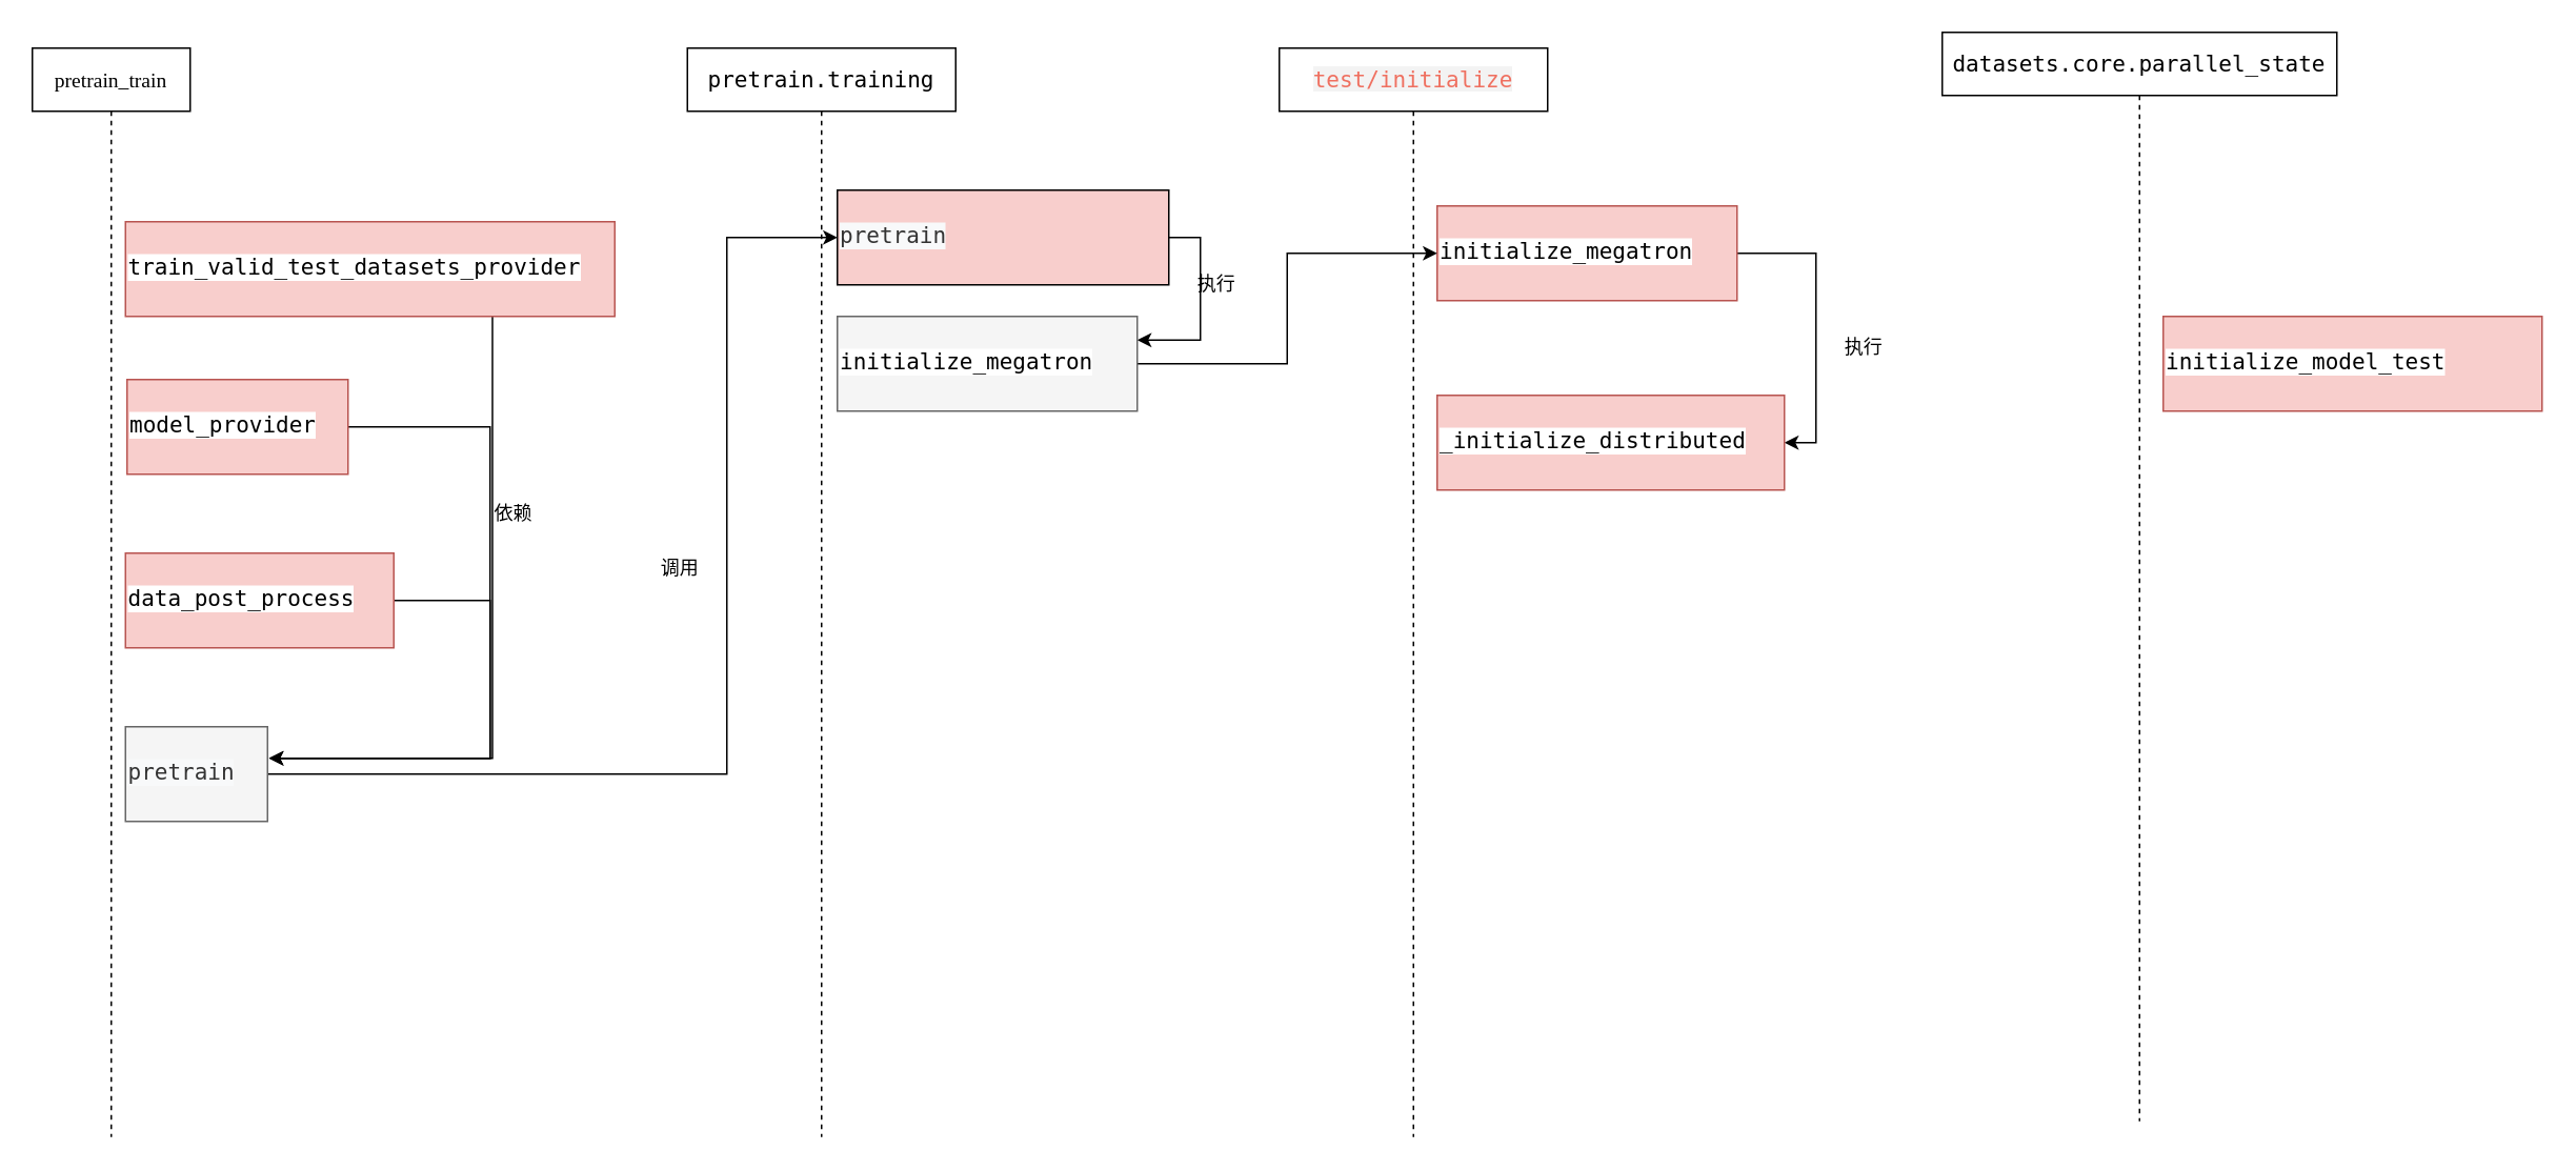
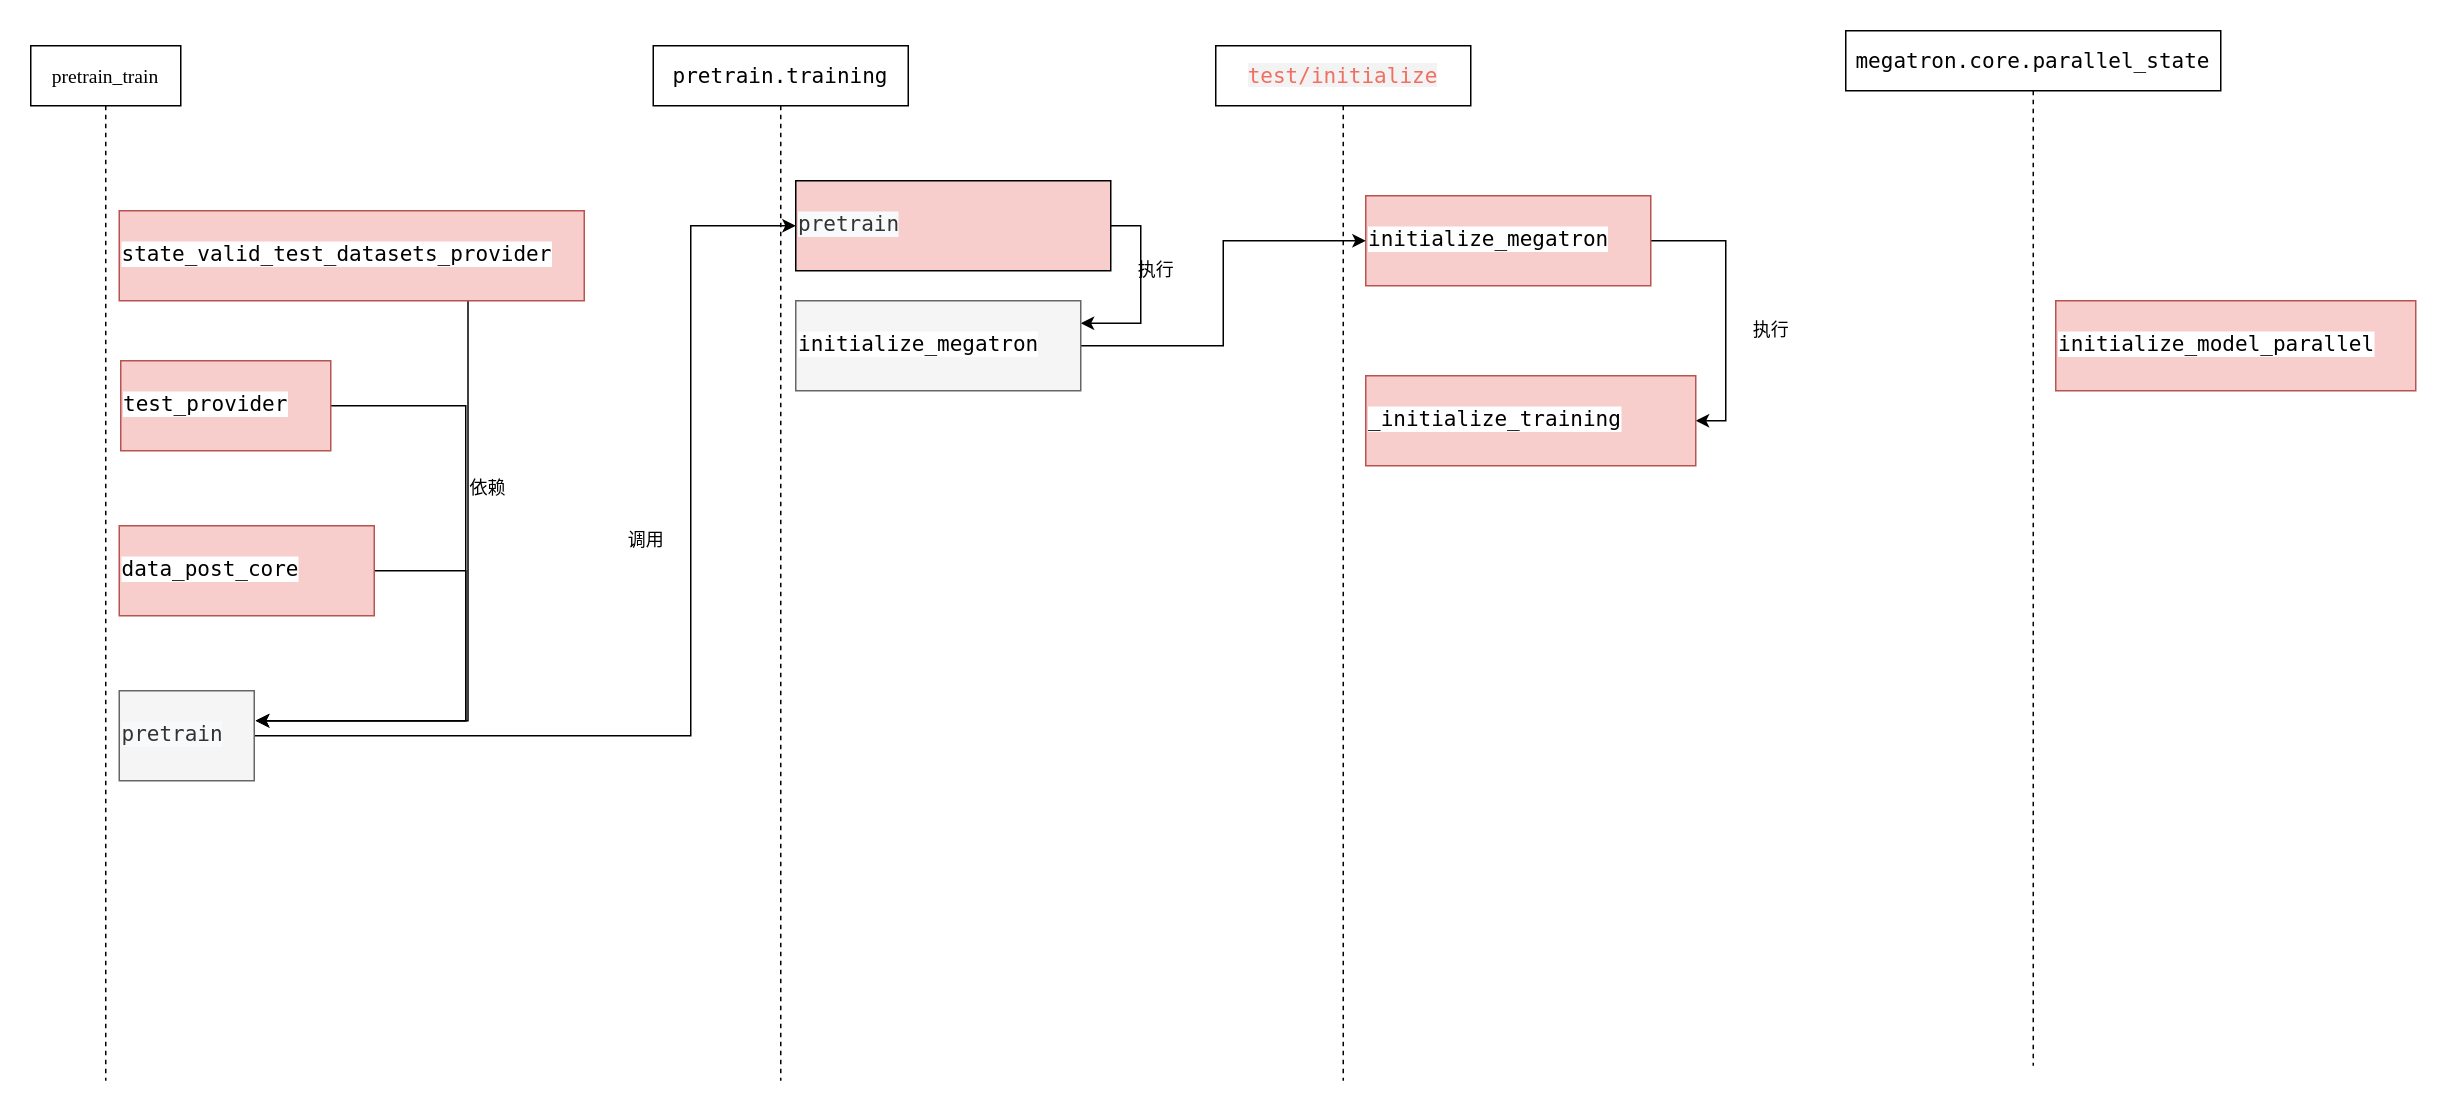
  <mxCell id="0" />
  <mxCell id="1" parent="0" />
  <mxCell id="2" value="&lt;pre style=&quot;background-color: rgb(255 , 255 , 255) ; font-family: &amp;#34;.applesystemuifont&amp;#34; ; font-size: 9.8pt&quot;&gt;pretrain_train&lt;/pre&gt;" style="shape=umlLifeline;perimeter=lifelinePerimeter;whiteSpace=wrap;html=1;container=1;collapsible=0;recursiveResize=0;outlineConnect=0;" parent="1" vertex="1"><mxGeometry x="20" y="30" width="100" height="690" as="geometry" /></mxCell>
  <mxCell id="3" value="&lt;pre style=&quot;background-color: rgb(255 , 255 , 255) ; font-family: &amp;#34;.applesystemuifont&amp;#34; ; font-size: 9.8pt&quot;&gt;&lt;pre style=&quot;font-family: &amp;#34;jetbrains mono&amp;#34; , monospace ; font-size: 10.5pt&quot;&gt;pretrain.training&lt;/pre&gt;&lt;/pre&gt;" style="shape=umlLifeline;perimeter=lifelinePerimeter;whiteSpace=wrap;html=1;container=1;collapsible=0;recursiveResize=0;outlineConnect=0;" parent="1" vertex="1"><mxGeometry x="435" y="30" width="170" height="690" as="geometry" /></mxCell>
  <mxCell id="4" value="&lt;pre style=&quot;background-color: rgb(255 , 255 , 255) ; font-family: &amp;#34;jetbrains mono&amp;#34; , monospace ; font-size: 10.5pt&quot;&gt;&lt;br&gt;&lt;/pre&gt;" style="text;html=1;strokeColor=none;fillColor=none;align=center;verticalAlign=middle;whiteSpace=wrap;rounded=0;glass=0;" parent="1" vertex="1"><mxGeometry x="80" y="160" width="290" height="20" as="geometry" /></mxCell>
  <mxCell id="5" style="edgeStyle=orthogonalEdgeStyle;rounded=0;orthogonalLoop=1;jettySize=auto;html=1;exitX=1;exitY=0.5;exitDx=0;exitDy=0;" parent="1" source="6" edge="1"><mxGeometry relative="1" as="geometry"><mxPoint x="170" y="480" as="targetPoint" /><Array as="points"><mxPoint x="310" y="270" /><mxPoint x="310" y="480" /></Array></mxGeometry></mxCell>
- <mxCell id="6" value="&lt;meta charset=&quot;utf-8&quot;&gt;&lt;pre style=&quot;color: rgb(0 , 0 , 0) ; font-style: normal ; font-weight: 400 ; letter-spacing: normal ; text-align: left ; text-indent: 0px ; text-transform: none ; word-spacing: 0px ; background-color: rgb(255 , 255 , 255) ; font-family: &amp;quot;jetbrains mono&amp;quot; , monospace ; font-size: 10.5pt&quot;&gt;model_provider&lt;/pre&gt;" style="text;whiteSpace=wrap;html=1;fillColor=#f8cecc;strokeColor=#b85450;" parent="1" vertex="1"><mxGeometry x="80" y="240" width="140" height="60" as="geometry" /></mxCell>
+ <mxCell id="6" value="&lt;meta charset=&quot;utf-8&quot;&gt;&lt;pre style=&quot;color: rgb(0 , 0 , 0) ; font-style: normal ; font-weight: 400 ; letter-spacing: normal ; text-align: left ; text-indent: 0px ; text-transform: none ; word-spacing: 0px ; background-color: rgb(255 , 255 , 255) ; font-family: &amp;quot;jetbrains mono&amp;quot; , monospace ; font-size: 10.5pt&quot;&gt;test_provider&lt;/pre&gt;" style="text;whiteSpace=wrap;html=1;fillColor=#f8cecc;strokeColor=#b85450;" parent="1" vertex="1"><mxGeometry x="80" y="240" width="140" height="60" as="geometry" /></mxCell>
  <mxCell id="7" style="edgeStyle=orthogonalEdgeStyle;rounded=0;orthogonalLoop=1;jettySize=auto;html=1;exitX=0.75;exitY=1;exitDx=0;exitDy=0;" parent="1" source="8" edge="1"><mxGeometry relative="1" as="geometry"><mxPoint x="170" y="480" as="targetPoint" /><Array as="points"><mxPoint x="312" y="480" /></Array></mxGeometry></mxCell>
- <mxCell id="8" value="&lt;meta charset=&quot;utf-8&quot;&gt;&lt;pre style=&quot;color: rgb(0 , 0 , 0) ; font-style: normal ; font-weight: 400 ; letter-spacing: normal ; text-align: center ; text-indent: 0px ; text-transform: none ; word-spacing: 0px ; background-color: rgb(255 , 255 , 255) ; font-family: &amp;quot;jetbrains mono&amp;quot; , monospace ; font-size: 10.5pt&quot;&gt;train_valid_test_datasets_provider&lt;/pre&gt;" style="text;whiteSpace=wrap;html=1;fillColor=#f8cecc;strokeColor=#b85450;" parent="1" vertex="1"><mxGeometry x="79" y="140" width="310" height="60" as="geometry" /></mxCell>
+ <mxCell id="8" value="&lt;meta charset=&quot;utf-8&quot;&gt;&lt;pre style=&quot;color: rgb(0 , 0 , 0) ; font-style: normal ; font-weight: 400 ; letter-spacing: normal ; text-align: center ; text-indent: 0px ; text-transform: none ; word-spacing: 0px ; background-color: rgb(255 , 255 , 255) ; font-family: &amp;quot;jetbrains mono&amp;quot; , monospace ; font-size: 10.5pt&quot;&gt;state_valid_test_datasets_provider&lt;/pre&gt;" style="text;whiteSpace=wrap;html=1;fillColor=#f8cecc;strokeColor=#b85450;" parent="1" vertex="1"><mxGeometry x="79" y="140" width="310" height="60" as="geometry" /></mxCell>
  <mxCell id="9" style="edgeStyle=orthogonalEdgeStyle;rounded=0;orthogonalLoop=1;jettySize=auto;html=1;entryX=0;entryY=0.5;entryDx=0;entryDy=0;entryPerimeter=0;" parent="1" source="10" target="12" edge="1"><mxGeometry relative="1" as="geometry"><Array as="points"><mxPoint x="460" y="490" /><mxPoint x="460" y="150" /></Array></mxGeometry></mxCell>
  <mxCell id="10" value="&lt;meta charset=&quot;utf-8&quot;&gt;&lt;pre style=&quot;color: rgb(51 , 51 , 51) ; font-style: normal ; font-weight: 400 ; letter-spacing: normal ; text-align: center ; text-indent: 0px ; text-transform: none ; word-spacing: 0px ; background-color: rgb(248 , 249 , 250) ; font-family: &amp;quot;jetbrains mono&amp;quot; , monospace ; font-size: 10.5pt&quot;&gt;pretrain&lt;/pre&gt;" style="text;whiteSpace=wrap;html=1;fillColor=#f5f5f5;strokeColor=#666666;fontColor=#333333;" parent="1" vertex="1"><mxGeometry x="79" y="460" width="90" height="60" as="geometry" /></mxCell>
  <mxCell id="11" style="edgeStyle=orthogonalEdgeStyle;rounded=0;orthogonalLoop=1;jettySize=auto;html=1;entryX=1;entryY=0.25;entryDx=0;entryDy=0;exitX=1;exitY=0.5;exitDx=0;exitDy=0;" parent="1" source="12" target="19" edge="1"><mxGeometry relative="1" as="geometry" /></mxCell>
  <mxCell id="12" value="&lt;meta charset=&quot;utf-8&quot;&gt;&lt;pre style=&quot;color: rgb(51 , 51 , 51) ; font-style: normal ; font-weight: 400 ; letter-spacing: normal ; text-align: center ; text-indent: 0px ; text-transform: none ; word-spacing: 0px ; background-color: rgb(248 , 249 , 250) ; font-family: &amp;quot;jetbrains mono&amp;quot; , monospace ; font-size: 10.5pt&quot;&gt;pretrain&lt;/pre&gt;" style="text;whiteSpace=wrap;html=1;fillColor=#f8cecc;strokeColor=#000000;" parent="1" vertex="1"><mxGeometry x="530" y="120" width="210" height="60" as="geometry" /></mxCell>
  <mxCell id="13" style="edgeStyle=orthogonalEdgeStyle;rounded=0;orthogonalLoop=1;jettySize=auto;html=1;exitX=1;exitY=0.5;exitDx=0;exitDy=0;" parent="1" source="14" edge="1"><mxGeometry relative="1" as="geometry"><mxPoint x="170" y="480" as="targetPoint" /><Array as="points"><mxPoint x="310" y="380" /><mxPoint x="310" y="480" /></Array></mxGeometry></mxCell>
- <mxCell id="14" value="&lt;pre style=&quot;background-color: #ffffff ; color: #000000 ; font-family: &amp;quot;jetbrains mono&amp;quot; , monospace ; font-size: 10.5pt&quot;&gt;data_post_process&lt;/pre&gt;" style="text;whiteSpace=wrap;html=1;fillColor=#f8cecc;strokeColor=#b85450;" parent="1" vertex="1"><mxGeometry x="79" y="350" width="170" height="60" as="geometry" /></mxCell>
+ <mxCell id="14" value="&lt;pre style=&quot;background-color: #ffffff ; color: #000000 ; font-family: &amp;quot;jetbrains mono&amp;quot; , monospace ; font-size: 10.5pt&quot;&gt;data_post_core&lt;/pre&gt;" style="text;whiteSpace=wrap;html=1;fillColor=#f8cecc;strokeColor=#b85450;" parent="1" vertex="1"><mxGeometry x="79" y="350" width="170" height="60" as="geometry" /></mxCell>
  <mxCell id="15" value="&lt;pre style=&quot;background-color: rgb(255 , 255 , 255) ; font-family: &amp;#34;.applesystemuifont&amp;#34; ; font-size: 9.8pt&quot;&gt;&lt;pre style=&quot;font-family: &amp;#34;jetbrains mono&amp;#34; , monospace ; font-size: 10.5pt&quot;&gt;&lt;span style=&quot;text-align: left ; color: rgb(239 , 112 , 96) ; font-family: &amp;#34;operator mono&amp;#34; , &amp;#34;consolas&amp;#34; , &amp;#34;monaco&amp;#34; , &amp;#34;menlo&amp;#34; , monospace ; background-color: rgba(27 , 31 , 35 , 0.05)&quot;&gt;test/&lt;/span&gt;&lt;span style=&quot;text-align: left ; color: rgb(239 , 112 , 96) ; font-family: &amp;#34;operator mono&amp;#34; , &amp;#34;consolas&amp;#34; , &amp;#34;monaco&amp;#34; , &amp;#34;menlo&amp;#34; , monospace ; background-color: rgba(27 , 31 , 35 , 0.05)&quot;&gt;initi&lt;/span&gt;&lt;span style=&quot;text-align: left ; color: rgb(239 , 112 , 96) ; font-family: &amp;#34;operator mono&amp;#34; , &amp;#34;consolas&amp;#34; , &amp;#34;monaco&amp;#34; , &amp;#34;menlo&amp;#34; , monospace ; background-color: rgba(27 , 31 , 35 , 0.05)&quot;&gt;alize&lt;/span&gt;&lt;br&gt;&lt;/pre&gt;&lt;/pre&gt;" style="shape=umlLifeline;perimeter=lifelinePerimeter;whiteSpace=wrap;html=1;container=1;collapsible=0;recursiveResize=0;outlineConnect=0;" parent="1" vertex="1"><mxGeometry x="810" y="30" width="170" height="690" as="geometry" /></mxCell>
  <mxCell id="16" style="edgeStyle=orthogonalEdgeStyle;rounded=0;orthogonalLoop=1;jettySize=auto;html=1;exitX=1;exitY=0.5;exitDx=0;exitDy=0;entryX=1;entryY=0.5;entryDx=0;entryDy=0;" parent="1" source="17" target="20" edge="1"><mxGeometry relative="1" as="geometry" /></mxCell>
  <mxCell id="17" value="&lt;pre style=&quot;background-color: #ffffff ; color: #000000 ; font-family: &amp;quot;jetbrains mono&amp;quot; , monospace ; font-size: 10.5pt&quot;&gt;initialize_megatron&lt;/pre&gt;" style="text;whiteSpace=wrap;html=1;fillColor=#f8cecc;strokeColor=#b85450;" parent="1" vertex="1"><mxGeometry x="910" y="130" width="190" height="60" as="geometry" /></mxCell>
  <mxCell id="18" style="edgeStyle=orthogonalEdgeStyle;rounded=0;orthogonalLoop=1;jettySize=auto;html=1;entryX=0;entryY=0.5;entryDx=0;entryDy=0;" parent="1" source="19" target="17" edge="1"><mxGeometry relative="1" as="geometry" /></mxCell>
  <mxCell id="19" value="&lt;pre style=&quot;background-color: #ffffff ; color: #000000 ; font-family: &amp;quot;jetbrains mono&amp;quot; , monospace ; font-size: 10.5pt&quot;&gt;initialize_megatron&lt;/pre&gt;" style="text;whiteSpace=wrap;html=1;fillColor=#f5f5f5;strokeColor=#666666;fontColor=#333333;" parent="1" vertex="1"><mxGeometry x="530" y="200" width="190" height="60" as="geometry" /></mxCell>
- <mxCell id="20" value="&lt;pre style=&quot;background-color: #ffffff ; color: #000000 ; font-family: &amp;quot;jetbrains mono&amp;quot; , monospace ; font-size: 10.5pt&quot;&gt;_initialize_distributed&lt;/pre&gt;" style="text;whiteSpace=wrap;html=1;fillColor=#f8cecc;strokeColor=#b85450;" parent="1" vertex="1"><mxGeometry x="910" y="250" width="220" height="60" as="geometry" /></mxCell>
+ <mxCell id="20" value="&lt;pre style=&quot;background-color: #ffffff ; color: #000000 ; font-family: &amp;quot;jetbrains mono&amp;quot; , monospace ; font-size: 10.5pt&quot;&gt;_initialize_training&lt;/pre&gt;" style="text;whiteSpace=wrap;html=1;fillColor=#f8cecc;strokeColor=#b85450;" parent="1" vertex="1"><mxGeometry x="910" y="250" width="220" height="60" as="geometry" /></mxCell>
  <mxCell id="21" value="执行" style="text;html=1;align=center;verticalAlign=middle;resizable=0;points=[];autosize=1;strokeColor=none;" parent="1" vertex="1"><mxGeometry x="750" y="170" width="40" height="20" as="geometry" /></mxCell>
  <mxCell id="22" value="执行" style="text;html=1;align=center;verticalAlign=middle;resizable=0;points=[];autosize=1;strokeColor=none;" parent="1" vertex="1"><mxGeometry x="1160" y="210" width="40" height="20" as="geometry" /></mxCell>
  <mxCell id="23" value="依赖" style="text;html=1;strokeColor=none;fillColor=none;align=center;verticalAlign=middle;whiteSpace=wrap;rounded=0;glass=0;" parent="1" vertex="1"><mxGeometry x="305" y="315" width="40" height="20" as="geometry" /></mxCell>
  <mxCell id="24" value="调用" style="text;html=1;align=center;verticalAlign=middle;resizable=0;points=[];autosize=1;strokeColor=none;" parent="1" vertex="1"><mxGeometry x="410" y="350" width="40" height="20" as="geometry" /></mxCell>
- <mxCell id="25" value="&lt;pre style=&quot;background-color: #ffffff ; color: #000000 ; font-family: &amp;quot;jetbrains mono&amp;quot; , monospace ; font-size: 10.5pt&quot;&gt;initialize_model_test&lt;/pre&gt;" style="text;whiteSpace=wrap;html=1;fillColor=#f8cecc;strokeColor=#b85450;" parent="1" vertex="1"><mxGeometry x="1370" y="200" width="240" height="60" as="geometry" /></mxCell>
- <mxCell id="26" value="&lt;pre style=&quot;background-color: rgb(255 , 255 , 255) ; font-family: &amp;#34;.applesystemuifont&amp;#34; ; font-size: 9.8pt&quot;&gt;&lt;pre style=&quot;font-family: &amp;#34;jetbrains mono&amp;#34; , monospace ; font-size: 10.5pt&quot;&gt;&lt;pre style=&quot;font-family: &amp;#34;jetbrains mono&amp;#34; , monospace ; font-size: 10.5pt&quot;&gt;datasets.core.parallel_state&lt;/pre&gt;&lt;/pre&gt;&lt;/pre&gt;" style="shape=umlLifeline;perimeter=lifelinePerimeter;whiteSpace=wrap;html=1;container=1;collapsible=0;recursiveResize=0;outlineConnect=0;" parent="1" vertex="1"><mxGeometry x="1230" y="20" width="250" height="690" as="geometry" /></mxCell>
+ <mxCell id="25" value="&lt;pre style=&quot;background-color: #ffffff ; color: #000000 ; font-family: &amp;quot;jetbrains mono&amp;quot; , monospace ; font-size: 10.5pt&quot;&gt;initialize_model_parallel&lt;/pre&gt;" style="text;whiteSpace=wrap;html=1;fillColor=#f8cecc;strokeColor=#b85450;" parent="1" vertex="1"><mxGeometry x="1370" y="200" width="240" height="60" as="geometry" /></mxCell>
+ <mxCell id="26" value="&lt;pre style=&quot;background-color: rgb(255 , 255 , 255) ; font-family: &amp;#34;.applesystemuifont&amp;#34; ; font-size: 9.8pt&quot;&gt;&lt;pre style=&quot;font-family: &amp;#34;jetbrains mono&amp;#34; , monospace ; font-size: 10.5pt&quot;&gt;&lt;pre style=&quot;font-family: &amp;#34;jetbrains mono&amp;#34; , monospace ; font-size: 10.5pt&quot;&gt;megatron.core.parallel_state&lt;/pre&gt;&lt;/pre&gt;&lt;/pre&gt;" style="shape=umlLifeline;perimeter=lifelinePerimeter;whiteSpace=wrap;html=1;container=1;collapsible=0;recursiveResize=0;outlineConnect=0;" parent="1" vertex="1"><mxGeometry x="1230" y="20" width="250" height="690" as="geometry" /></mxCell>
